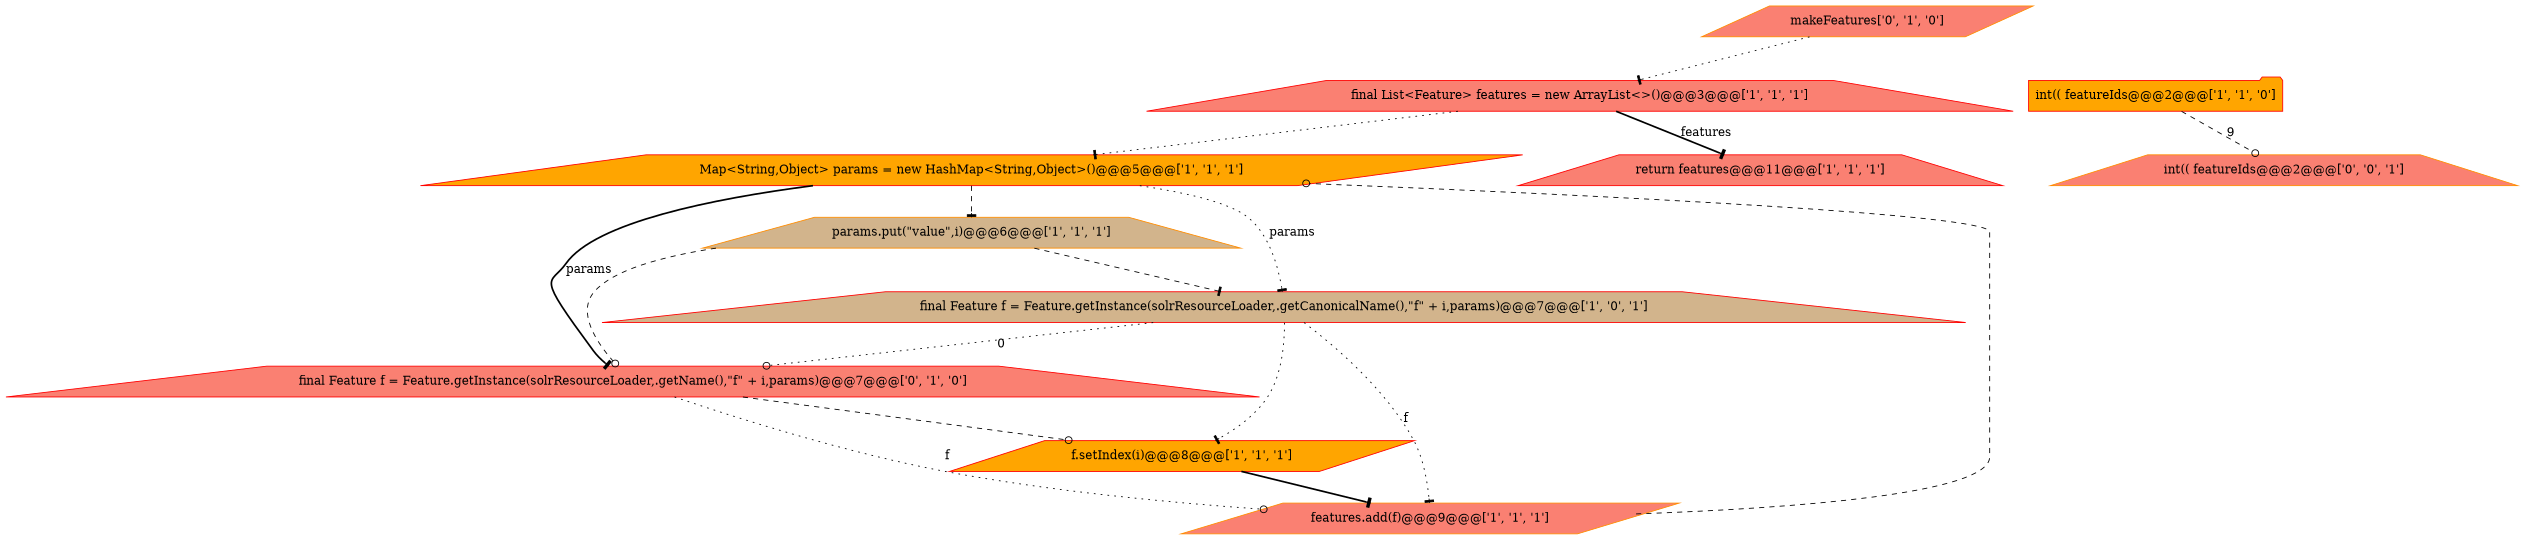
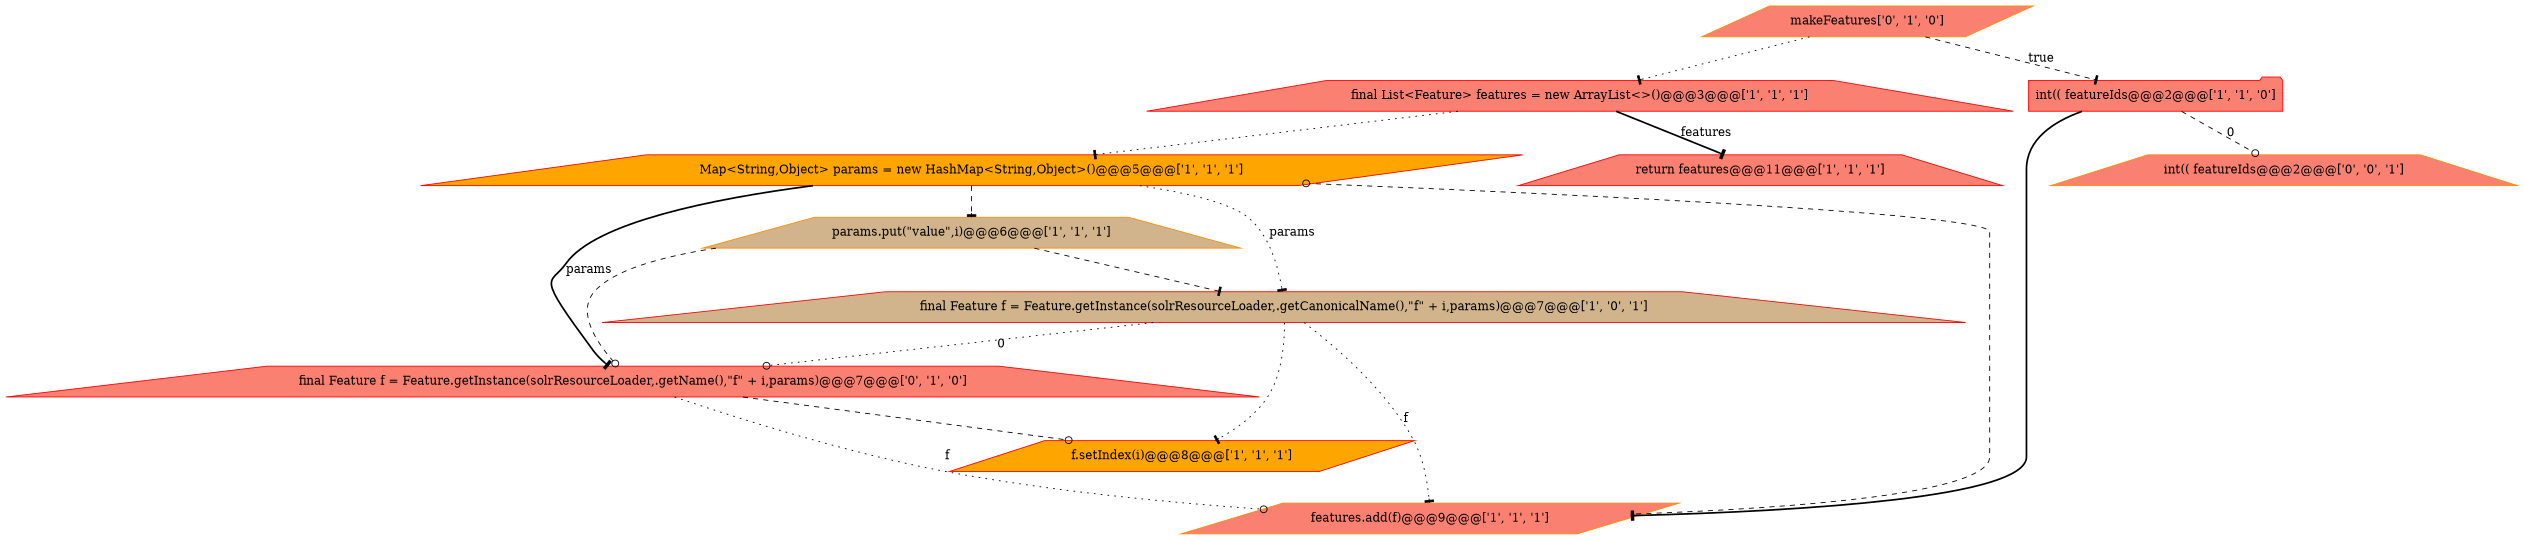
  digraph {
    node [color=red fillcolor=salmon shape=trapezium style=filled]
    edge [arrowhead=tee style=dashed]
    n1 [label="return features@@@11@@@['1', '1', '1']"]
    n2 [color=darkorange label="makeFeatures['0', '1', '0']" shape=parallelogram]
-   n3 [fillcolor=orange label="int(( featureIds@@@2@@@['1', '1', '0']" shape=folder]
+   n3 [label="int(( featureIds@@@2@@@['1', '1', '0']" shape=folder]
    n4 [label="final List<Feature> features = new ArrayList<>()@@@3@@@['1', '1', '1']"]
    n5 [color=darkorange label="int(( featureIds@@@2@@@['0', '0', '1']"]
    n6 [fillcolor=orange label="Map<String,Object> params = new HashMap<String,Object>()@@@5@@@['1', '1', '1']" shape=parallelogram]
    n7 [label="final Feature f = Feature.getInstance(solrResourceLoader,.getName(),\"f\" + i,params)@@@7@@@['0', '1', '0']"]
    n8 [color=darkorange label="features.add(f)@@@9@@@['1', '1', '1']" shape=parallelogram]
    n9 [fillcolor=orange label="f.setIndex(i)@@@8@@@['1', '1', '1']" shape=parallelogram]
    n10 [color=darkorange fillcolor=tan label="params.put(\"value\",i)@@@6@@@['1', '1', '1']"]
    n11 [fillcolor=tan label="final Feature f = Feature.getInstance(solrResourceLoader,.getCanonicalName(),\"f\" + i,params)@@@7@@@['1', '0', '1']"]
+   n2 -> n3 [label=true]
    n2 -> n4 [style=dotted]
-   n3 -> n5 [arrowhead=odot label=9]
+   n3 -> n5 [arrowhead=odot label=0]
    n4 -> n1 [label=features style=bold]
    n4 -> n6 [style=dotted]
    n6 -> n7 [label=params style=bold]
    n6 -> n10
    n6 -> n11 [label=params style=dotted]
    n7 -> n8 [arrowhead=odot label=f style=dotted]
    n7 -> n9 [arrowhead=odot]
    n8 -> n6 [arrowhead=odot]
-   n9 -> n8 [style=bold]
+   n3 -> n8 [style=bold]
    n10 -> n7 [arrowhead=odot]
    n10 -> n11
    n11 -> n7 [arrowhead=odot label=0 style=dotted]
    n11 -> n8 [label=f style=dotted]
    n11 -> n9 [style=dotted]
  }
